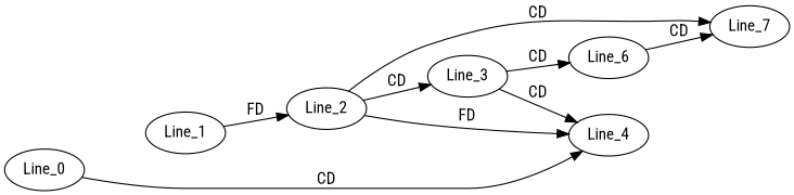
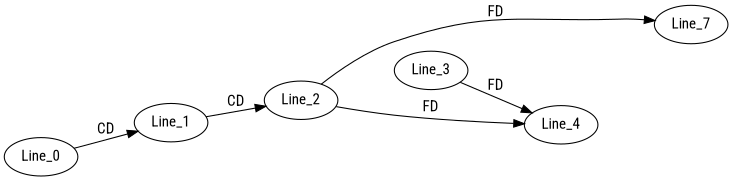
  digraph {
    fontname="Roboto Condensed"
    rankdir=LR
    node [fontname="Roboto Condensed"]
    edge [fontname="Roboto Condensed"]
    Line_0
    Line_1
    Line_2
    Line_3
    Line_4
    Line_7
-   Line_6
-   Line_0 -> Line_4 [label=CD]
-   Line_1 -> Line_2 [label=FD]
-   Line_2 -> Line_3 [label=CD]
+   Line_0 -> Line_1 [label=CD]
+   Line_1 -> Line_2 [label=CD]
    Line_2 -> Line_4 [label=FD]
-   Line_2 -> Line_7 [label=CD]
-   Line_3 -> Line_4 [label=CD]
-   Line_3 -> Line_6 [label=CD]
-   Line_6 -> Line_7 [label=CD]
+   Line_2 -> Line_7 [label=FD]
+   Line_3 -> Line_4 [label=FD]
  }
